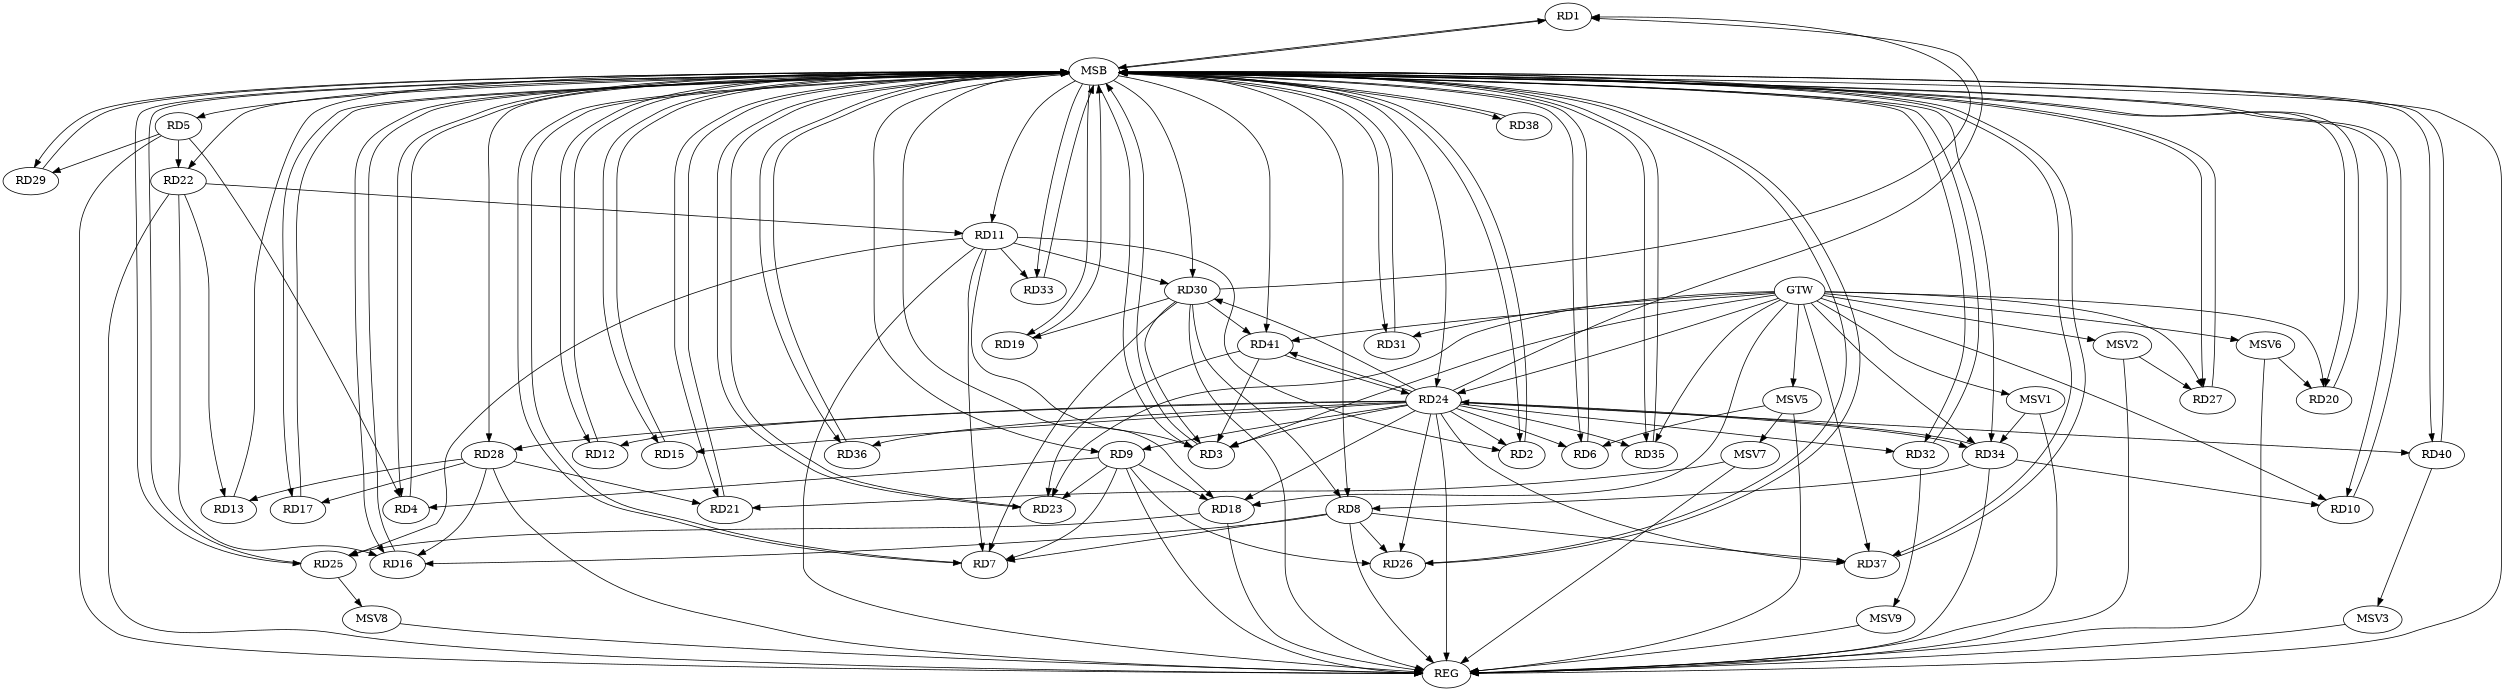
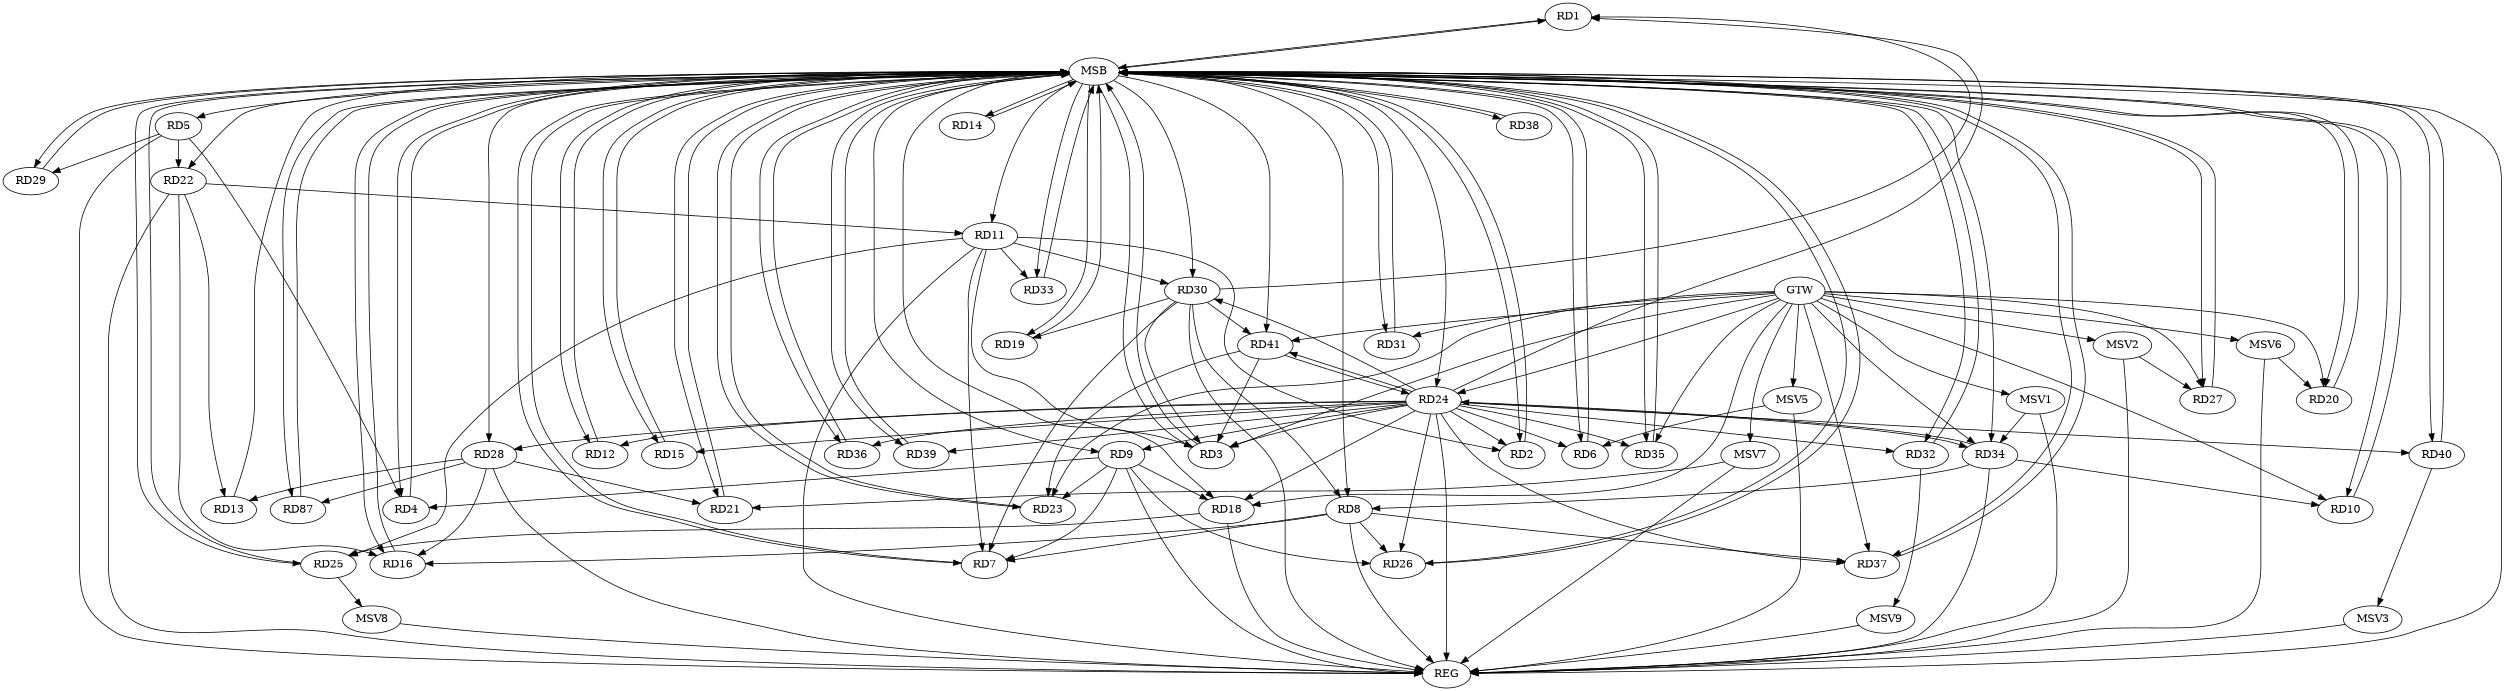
  strict digraph {
    n1 [label=RD1]
    n2 [label=MSB]
    n3 [label=RD2]
    n4 [label=RD3]
    n5 [label=RD4]
    n6 [label=RD5]
    n7 [label=RD22]
    n8 [label=RD29]
    n9 [label=REG]
    n10 [label=RD6]
    n11 [label=RD7]
    n12 [label=RD8]
    n13 [label=RD16]
    n14 [label=RD26]
    n15 [label=RD37]
    n16 [label=RD9]
    n17 [label=RD18]
    n18 [label=RD23]
    n19 [label=RD10]
    n20 [label=RD11]
    n21 [label=RD25]
    n22 [label=RD30]
    n23 [label=RD33]
    n24 [label=RD12]
+   n25 [label=RD14]
    n26 [label=RD15]
-   n27 [label=RD17]
+   n27 [label=RD87]
    n28 [label=RD19]
    n29 [label=RD20]
    n30 [label=RD21]
    n31 [label=RD24]
    n32 [label=RD28]
    n33 [label=RD32]
    n34 [label=RD34]
    n35 [label=RD35]
    n36 [label=RD36]
+   n37 [label=RD39]
    n38 [label=RD40]
    n39 [label=RD41]
    n40 [label=RD27]
    n41 [label=RD31]
    n42 [label=RD38]
    n43 [label=RD13]
    n44 [label=MSV8]
    n45 [label=MSV9]
    n46 [label=MSV3]
    n47 [label=GTW]
    n48 [label=MSV1]
    n49 [label=MSV2]
    n50 [label=MSV5]
    n51 [label=MSV6]
    n52 [label=MSV7]
    n1 -> n2
    n2 -> n1
    n2 -> n3
    n2 -> n4
    n2 -> n5
    n2 -> n6
    n2 -> n7
    n2 -> n8
    n2 -> n9
    n2 -> n10
    n2 -> n11
    n2 -> n12
    n2 -> n13
    n2 -> n14
    n2 -> n15
    n2 -> n16
    n2 -> n17
    n2 -> n18
    n2 -> n19
    n2 -> n20
    n2 -> n21
    n2 -> n22
    n2 -> n23
    n2 -> n24
+   n2 -> n25
    n2 -> n26
    n2 -> n27
    n2 -> n28
    n2 -> n29
    n2 -> n30
    n2 -> n31
    n2 -> n32
    n2 -> n33
    n2 -> n34
    n2 -> n35
    n2 -> n36
+   n2 -> n37
    n2 -> n38
    n2 -> n39
    n2 -> n40
    n2 -> n41
    n2 -> n42
    n3 -> n2
    n4 -> n2
    n5 -> n2
    n6 -> n5
    n6 -> n7
    n6 -> n8
    n6 -> n9
    n7 -> n9
    n7 -> n13
    n7 -> n20
    n7 -> n43
    n8 -> n2
    n10 -> n2
    n11 -> n2
    n12 -> n9
    n12 -> n11
    n12 -> n13
    n12 -> n14
    n12 -> n15
    n13 -> n2
    n14 -> n2
    n15 -> n2
    n16 -> n5
    n16 -> n9
    n16 -> n11
    n16 -> n14
    n16 -> n17
    n16 -> n18
    n17 -> n9
    n17 -> n21
    n18 -> n2
    n19 -> n2
    n20 -> n3
    n20 -> n4
    n20 -> n9
    n20 -> n11
    n20 -> n21
    n20 -> n22
    n20 -> n23
    n21 -> n2
    n21 -> n44
    n22 -> n1
    n22 -> n4
    n22 -> n9
    n22 -> n11
    n22 -> n12
    n22 -> n28
    n22 -> n39
    n23 -> n2
    n24 -> n2
+   n25 -> n2
    n26 -> n2
    n27 -> n2
    n28 -> n2
    n29 -> n2
    n30 -> n2
    n31 -> n1
    n31 -> n3
    n31 -> n4
    n31 -> n9
    n31 -> n10
    n31 -> n14
    n31 -> n15
    n31 -> n16
    n31 -> n17
    n31 -> n22
    n31 -> n24
    n31 -> n26
    n31 -> n32
    n31 -> n33
    n31 -> n34
    n31 -> n35
    n31 -> n36
+   n31 -> n37
    n31 -> n38
    n31 -> n39
    n32 -> n9
    n32 -> n13
    n32 -> n27
    n32 -> n30
    n32 -> n43
    n33 -> n2
    n33 -> n45
    n34 -> n9
    n34 -> n12
    n34 -> n19
    n34 -> n31
    n35 -> n2
    n36 -> n2
+   n37 -> n2
    n38 -> n2
    n38 -> n46
    n39 -> n4
    n39 -> n18
    n39 -> n31
    n40 -> n2
    n41 -> n2
    n42 -> n2
    n43 -> n2
    n44 -> n9
    n45 -> n9
    n46 -> n9
    n47 -> n4
    n47 -> n15
    n47 -> n17
    n47 -> n18
    n47 -> n19
    n47 -> n29
    n47 -> n31
    n47 -> n34
    n47 -> n35
    n47 -> n39
    n47 -> n40
    n47 -> n41
    n47 -> n48
    n47 -> n49
    n47 -> n50
    n47 -> n51
-   n50 -> n52
+   n47 -> n52
    n48 -> n9
    n48 -> n34
    n49 -> n9
    n49 -> n40
    n50 -> n9
    n50 -> n10
    n51 -> n9
    n51 -> n29
    n52 -> n9
    n52 -> n30
  }
